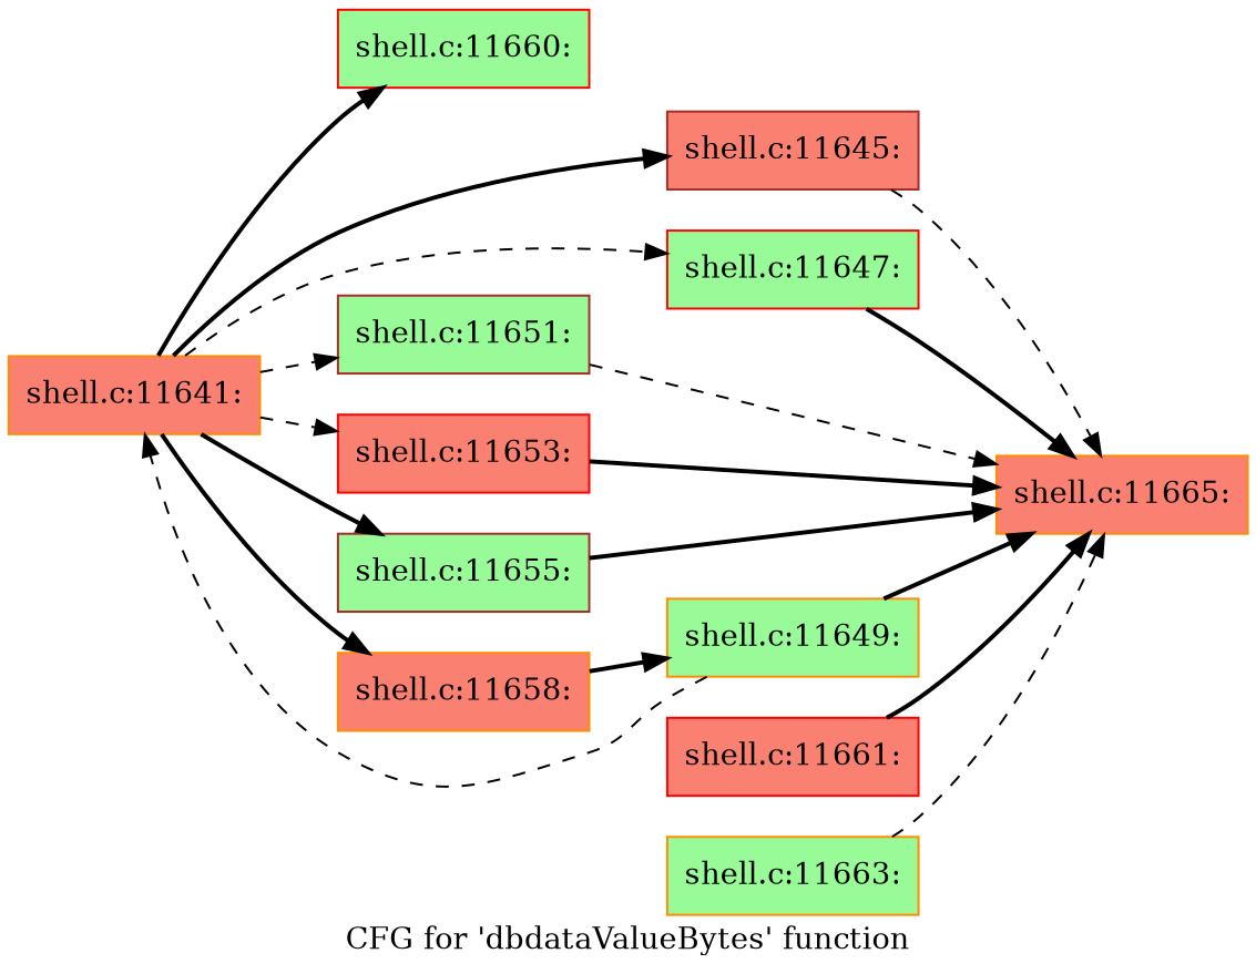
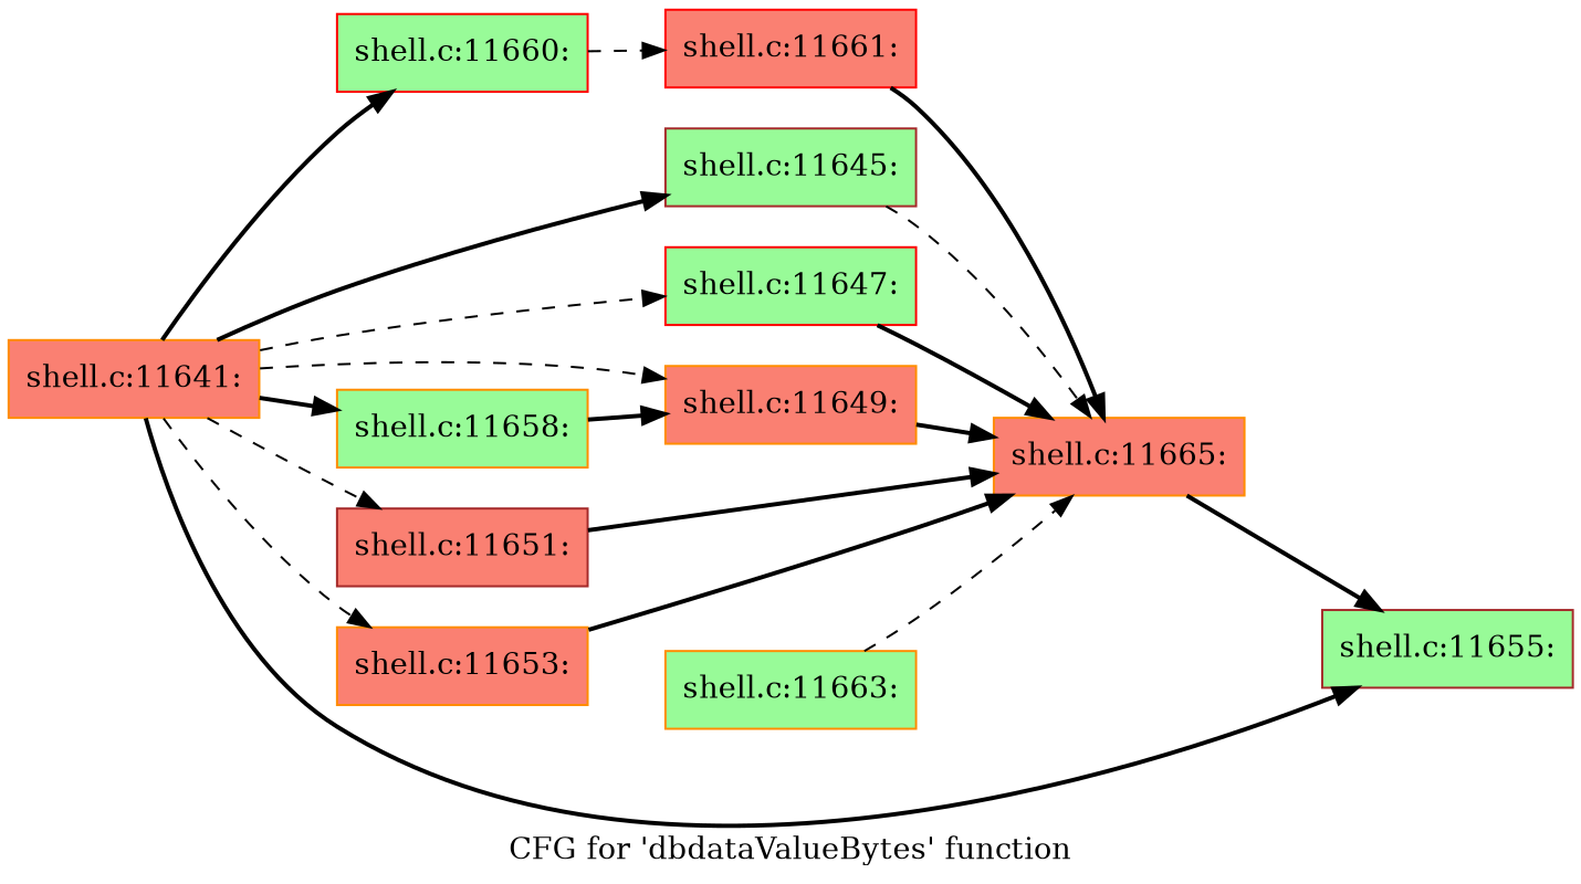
  digraph {
    label="CFG for 'dbdataValueBytes' function"
    rankdir=LR
    node [color=darkorange fillcolor=salmon shape=record style=filled]
    edge [style=bold]
    n1 [label="{shell.c:11641:}"]
    n2 [color=red fillcolor=palegreen label="{shell.c:11660:}"]
-   n3 [color=brown label="{shell.c:11645:}"]
+   n3 [color=brown fillcolor=palegreen label="{shell.c:11645:}"]
    n4 [color=red fillcolor=palegreen label="{shell.c:11647:}"]
-   n5 [fillcolor=palegreen label="{shell.c:11649:}"]
-   n6 [color=brown fillcolor=palegreen label="{shell.c:11651:}"]
-   n7 [color=red label="{shell.c:11653:}"]
+   n5 [label="{shell.c:11649:}"]
+   n6 [color=brown label="{shell.c:11651:}"]
+   n7 [label="{shell.c:11653:}"]
    n8 [color=brown fillcolor=palegreen label="{shell.c:11655:}"]
-   n9 [label="{shell.c:11658:}"]
+   n9 [fillcolor=palegreen label="{shell.c:11658:}"]
    n10 [color=red label="{shell.c:11661:}"]
    n11 [label="{shell.c:11665:}"]
    n12 [fillcolor=palegreen label="{shell.c:11663:}"]
    n1 -> n2
    n1 -> n3
    n1 -> n4 [style=dashed]
-   n5 -> n1 [style=dashed]
+   n1 -> n5 [style=dashed]
    n1 -> n6 [style=dashed]
    n1 -> n7 [style=dashed]
    n1 -> n8
    n1 -> n9
+   n2 -> n10 [style=dashed]
    n3 -> n11 [style=dashed]
    n4 -> n11
    n5 -> n11
-   n6 -> n11 [style=dashed]
+   n6 -> n11
    n7 -> n11
-   n8 -> n11
+   n11 -> n8
    n9 -> n5
    n10 -> n11
    n12 -> n11 [style=dashed]
  }
